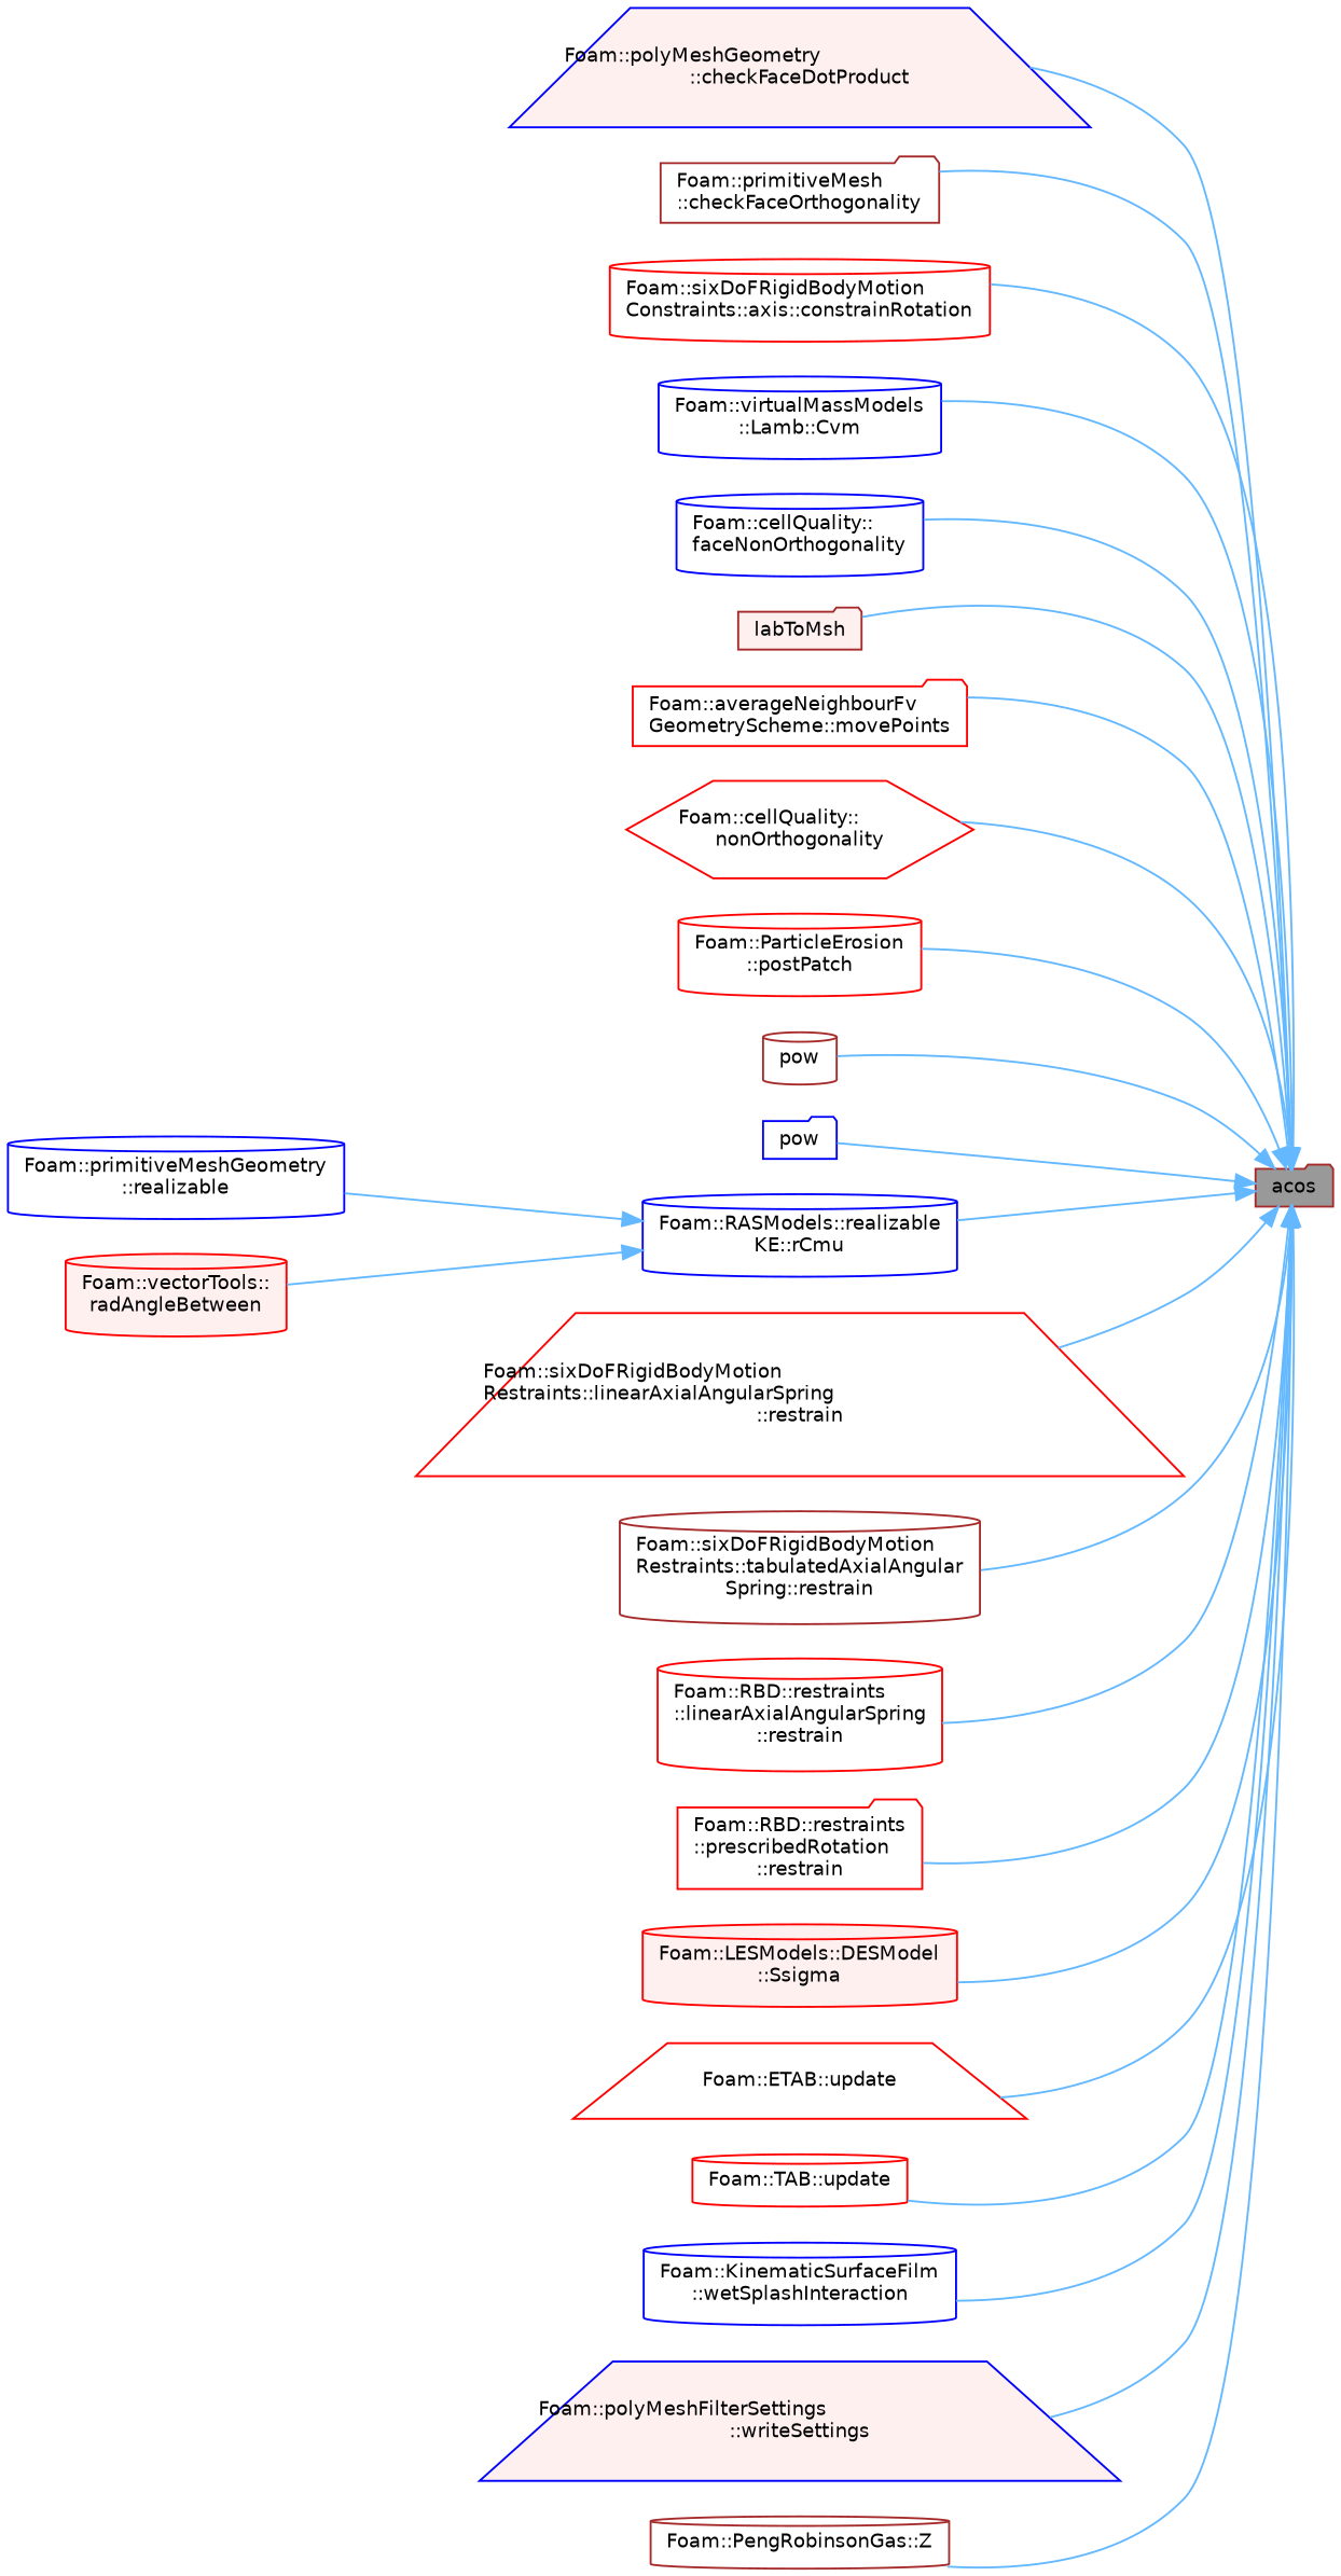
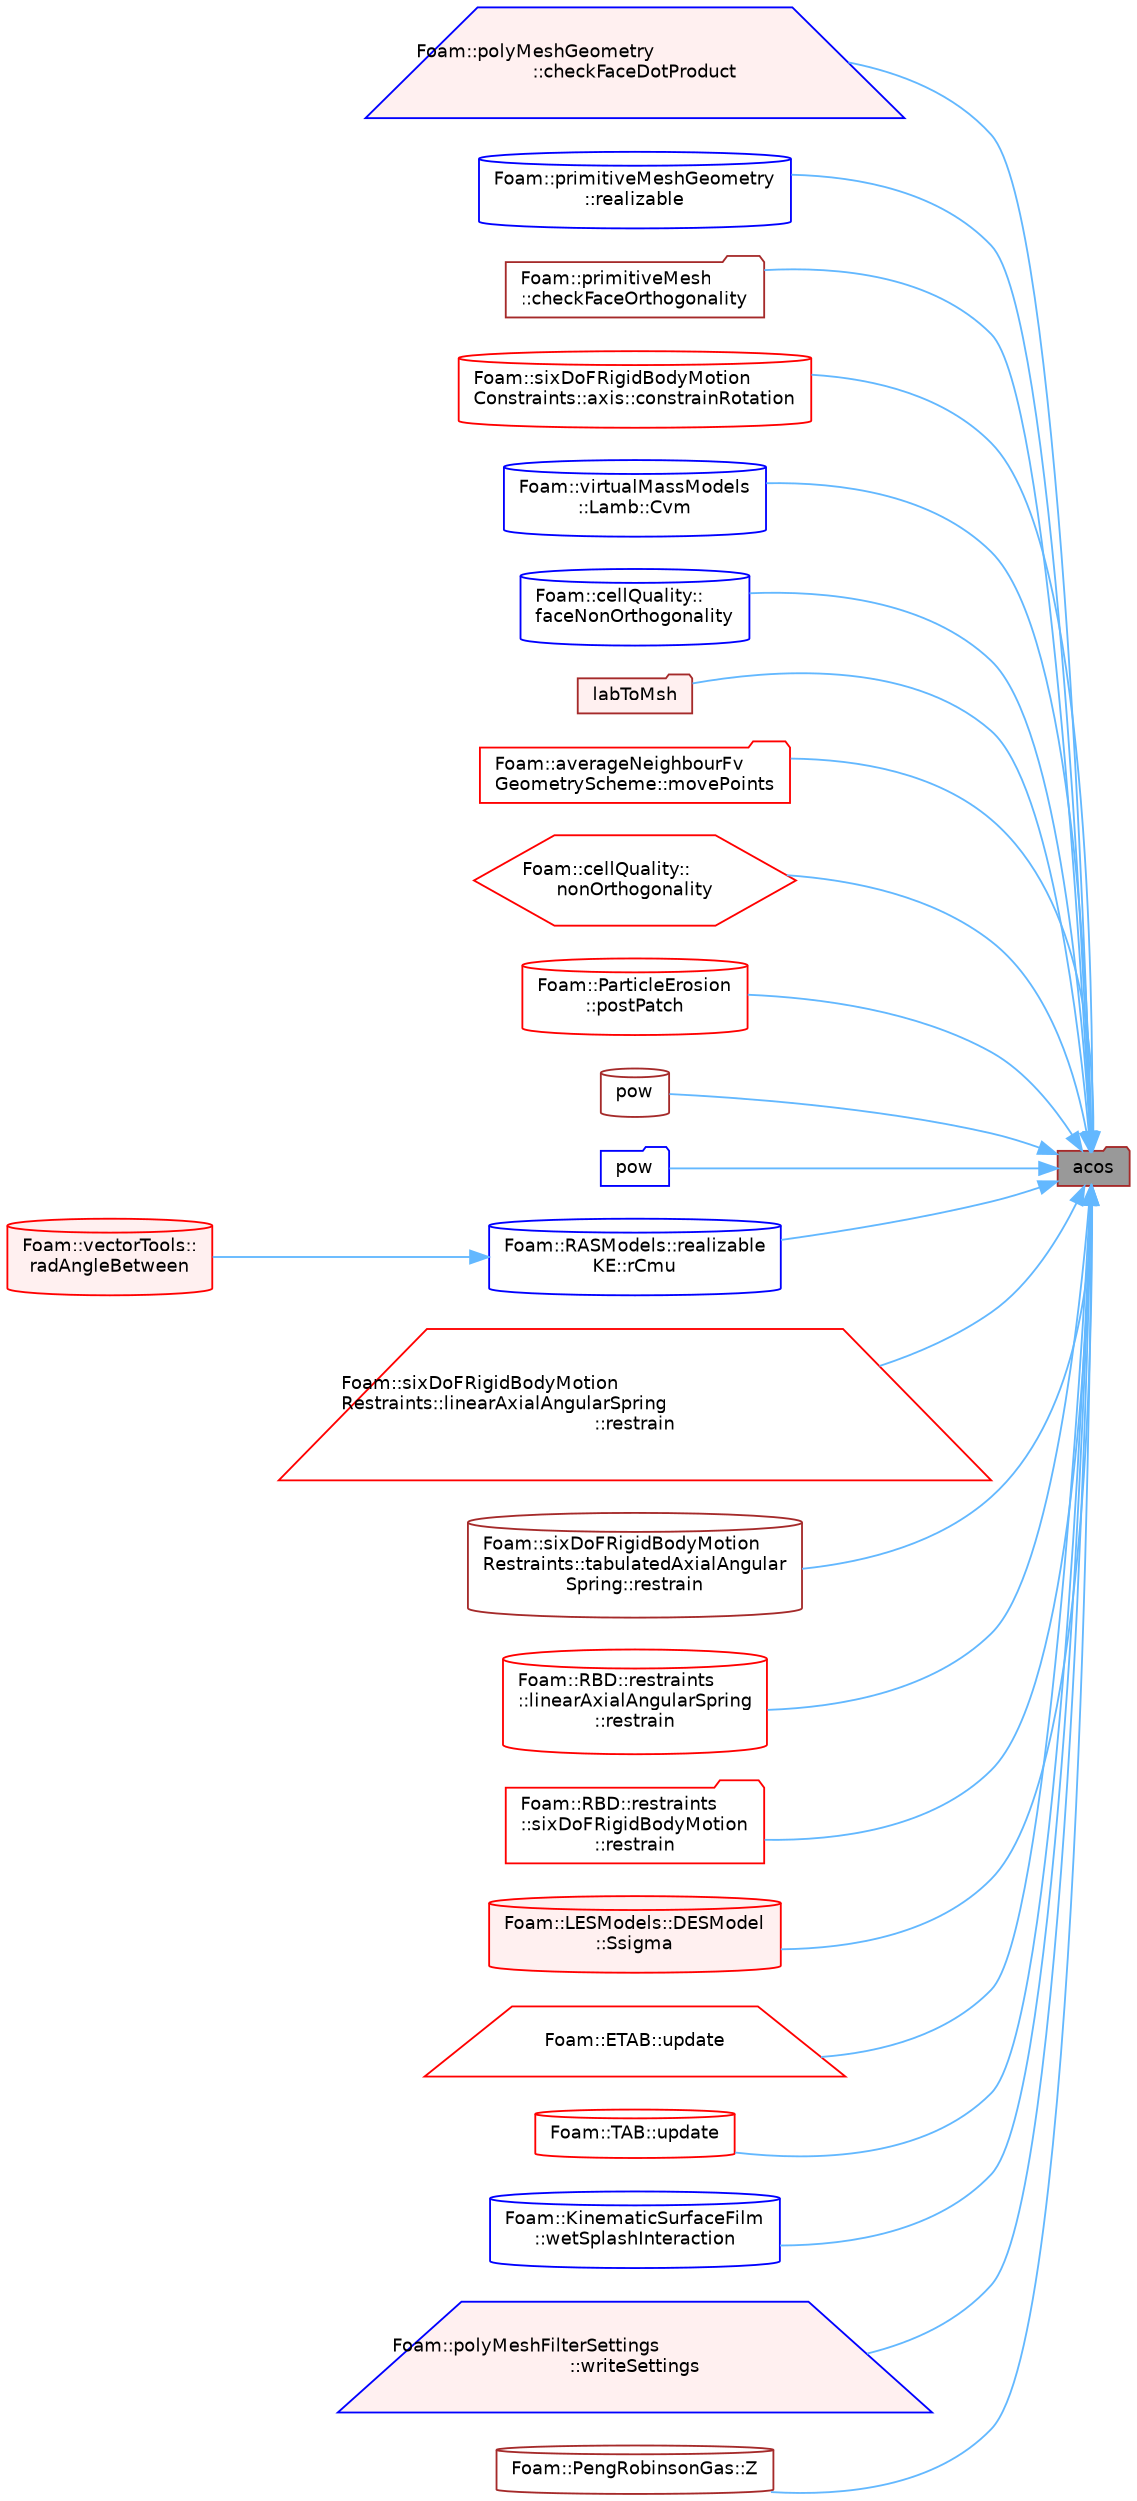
  digraph {
    rankdir=RL
    node [color=red fillcolor=white fontname=Helvetica fontsize=10 shape=cylinder style=filled]
    edge [color=steelblue1 dir=back fontname=Helvetica fontsize=10 labelfontname=Helvetica labelfontsize=10 style=solid]
    n1 [color=brown fillcolor=grey60 fontcolor=black height=0.2 label=acos shape=folder width=0.4]
    n2 [color=blue fillcolor="#FFF0F0" height=0.2 label="Foam::polyMeshGeometry\l::checkFaceDotProduct" shape=trapezium width=0.4]
    n3 [color=blue height=0.2 label="Foam::primitiveMeshGeometry\l::realizable" width=0.4]
    n4 [color=brown height=0.2 label="Foam::primitiveMesh\l::checkFaceOrthogonality" shape=folder width=0.4]
    n5 [height=0.2 label="Foam::sixDoFRigidBodyMotion\lConstraints::axis::constrainRotation" width=0.4]
    n6 [color=blue height=0.2 label="Foam::virtualMassModels\l::Lamb::Cvm" width=0.4]
    n7 [color=blue height=0.2 label="Foam::cellQuality::\lfaceNonOrthogonality" width=0.4]
    n8 [color=brown fillcolor="#FFF0F0" height=0.2 label=labToMsh shape=folder width=0.4]
    n9 [height=0.2 label="Foam::averageNeighbourFv\lGeometryScheme::movePoints" shape=folder width=0.4]
    n10 [height=0.2 label="Foam::cellQuality::\lnonOrthogonality" shape=hexagon width=0.4]
    n11 [height=0.2 label="Foam::ParticleErosion\l::postPatch" width=0.4]
    n12 [color=brown height=0.2 label=pow width=0.4]
    n13 [color=blue height=0.2 label=pow shape=folder width=0.4]
    n14 [color=blue height=0.2 label="Foam::RASModels::realizable\lKE::rCmu" width=0.4]
    n15 [height=0.2 label="Foam::sixDoFRigidBodyMotion\lRestraints::linearAxialAngularSpring\l::restrain" shape=trapezium width=0.4]
    n16 [color=brown height=0.2 label="Foam::sixDoFRigidBodyMotion\lRestraints::tabulatedAxialAngular\lSpring::restrain" width=0.4]
    n17 [height=0.2 label="Foam::RBD::restraints\l::linearAxialAngularSpring\l::restrain" width=0.4]
-   n18 [height=0.2 label="Foam::RBD::restraints\l::prescribedRotation\l::restrain" shape=folder width=0.4]
+   n18 [height=0.2 label="Foam::RBD::restraints\l::sixDoFRigidBodyMotion\l::restrain" shape=folder width=0.4]
    n19 [fillcolor="#FFF0F0" height=0.2 label="Foam::LESModels::DESModel\l::Ssigma" width=0.4]
    n20 [height=0.2 label="Foam::ETAB::update" shape=trapezium width=0.4]
    n21 [height=0.2 label="Foam::TAB::update" width=0.4]
    n22 [color=blue height=0.2 label="Foam::KinematicSurfaceFilm\l::wetSplashInteraction" width=0.4]
    n23 [color=blue fillcolor="#FFF0F0" height=0.2 label="Foam::polyMeshFilterSettings\l::writeSettings" shape=trapezium width=0.4]
    n24 [color=brown height=0.2 label="Foam::PengRobinsonGas::Z" width=0.4]
    n25 [fillcolor="#FFF0F0" height=0.2 label="Foam::vectorTools::\lradAngleBetween" width=0.4]
    n1 -> n2
-   n14 -> n3
+   n1 -> n3
    n1 -> n4
    n1 -> n5
    n1 -> n6
    n1 -> n7
    n1 -> n8
    n1 -> n9
    n1 -> n10
    n1 -> n11
    n1 -> n12
    n1 -> n13
    n1 -> n14
    n1 -> n15
    n1 -> n16
    n1 -> n17
    n1 -> n18
    n1 -> n19
    n1 -> n20
    n1 -> n21
    n1 -> n22
    n1 -> n23
    n1 -> n24
    n14 -> n25
  }
